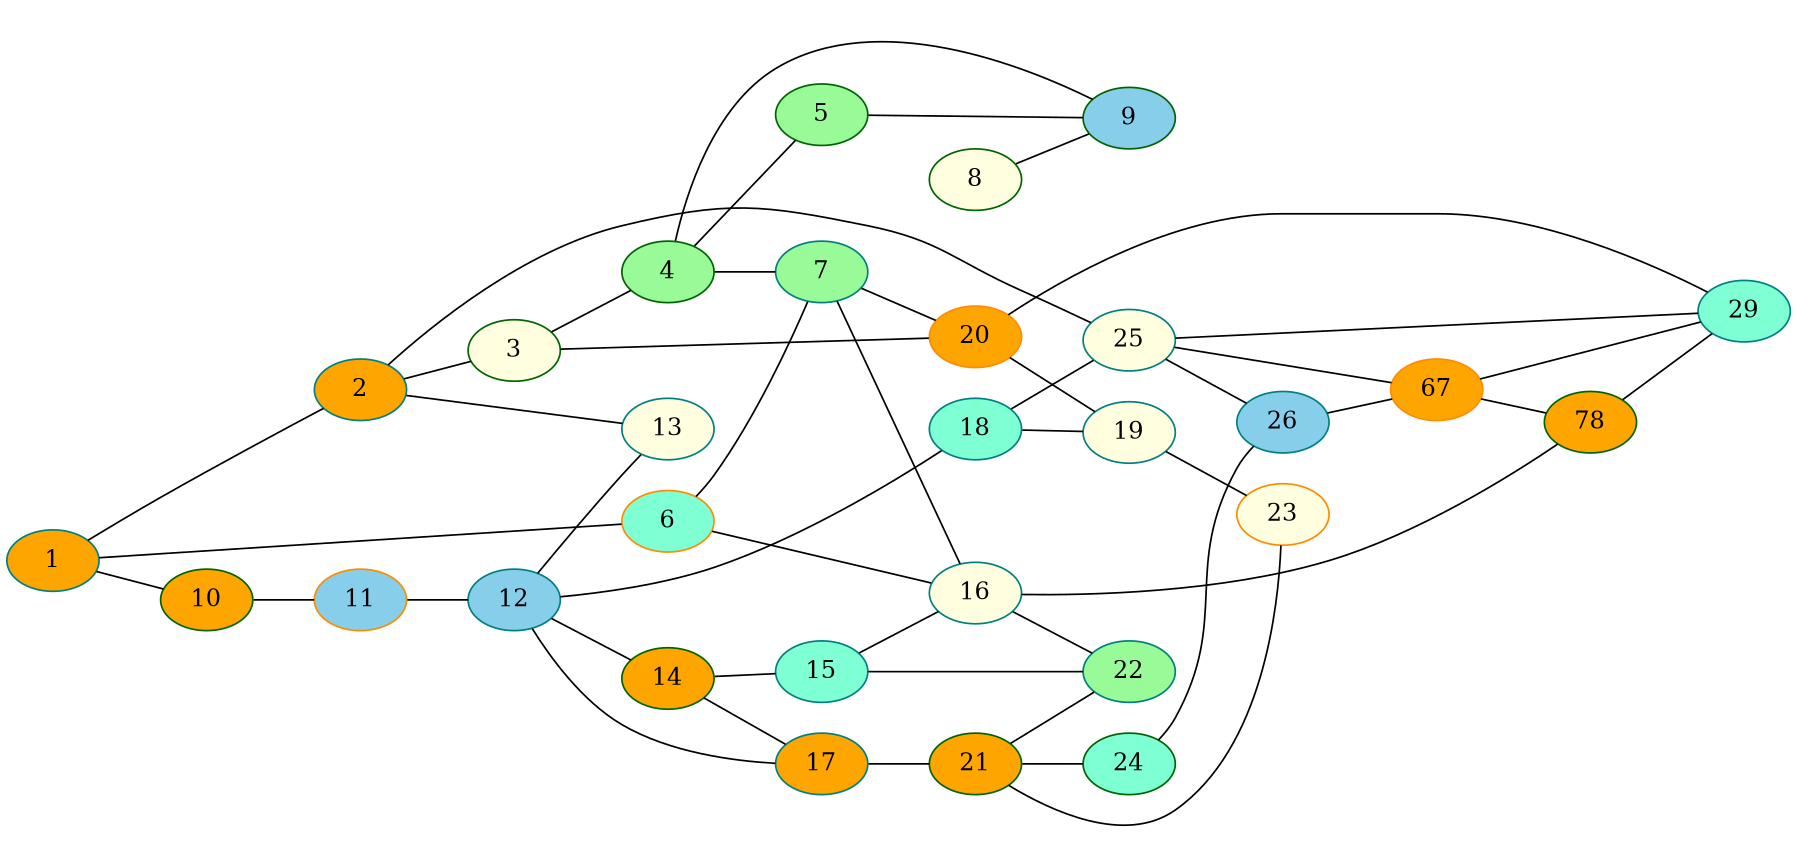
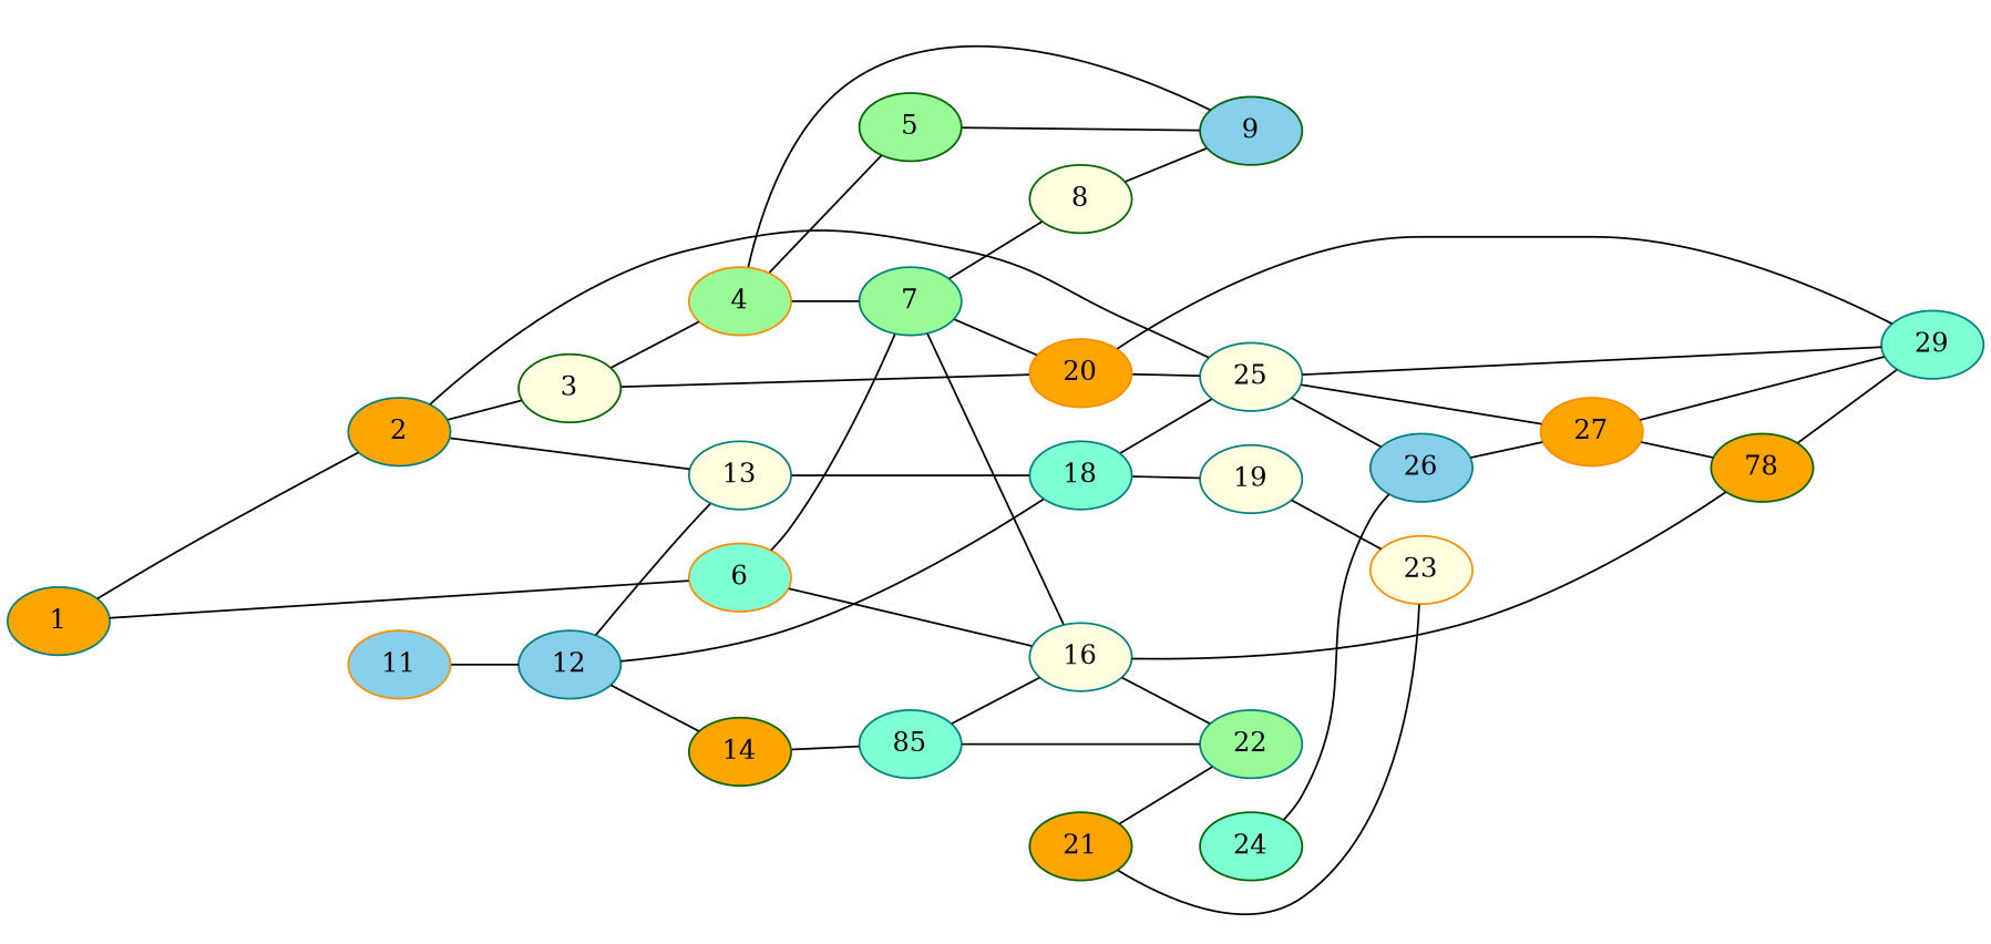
  graph {
    rankdir=LR
    node [color=teal fillcolor=orange style=filled]
    edge [weight=1.0]
    1
    2
    6 [color=darkorange fillcolor=aquamarine]
-   10 [color=darkgreen]
    3 [color=darkgreen fillcolor=lightyellow]
    13 [fillcolor=lightyellow]
    25 [fillcolor=lightyellow]
    7 [fillcolor=palegreen]
    16 [fillcolor=lightyellow]
    11 [color=darkorange fillcolor=skyblue]
-   4 [color=darkgreen fillcolor=palegreen]
+   4 [color=darkorange fillcolor=palegreen]
    20 [color=darkorange]
    18 [fillcolor=aquamarine]
    29 [fillcolor=aquamarine]
    26 [fillcolor=skyblue]
-   27 [color=darkorange label=67]
+   27 [color=darkorange]
    5 [color=darkgreen fillcolor=palegreen]
    9 [color=darkgreen fillcolor=skyblue]
    8 [color=darkgreen fillcolor=lightyellow]
    22 [fillcolor=palegreen]
    n21 [color=darkgreen label=78]
    12 [fillcolor=skyblue]
    14 [color=darkgreen]
-   17
-   15 [fillcolor=aquamarine]
+   15 [fillcolor=aquamarine label=85]
    21 [color=darkgreen]
    19 [fillcolor=lightyellow]
    23 [color=darkorange fillcolor=lightyellow]
    24 [color=darkgreen fillcolor=aquamarine]
    1 -- 2
    1 -- 6
-   1 -- 10 [weight=2.0]
    2 -- 3
    2 -- 13
    2 -- 25
    6 -- 7
    6 -- 16
-   10 -- 11
    3 -- 4
    3 -- 20 [weight=2.0]
+   13 -- 18
    25 -- 29
    25 -- 26
    25 -- 27
    7 -- 16
    7 -- 20
+   7 -- 8
    16 -- 22
    16 -- n21 [weight=2.0]
    11 -- 12 [weight=2.0]
    4 -- 7
    4 -- 5
    4 -- 9
-   20 -- 19
+   20 -- 25
    20 -- 29 [weight=2.0]
    18 -- 25 [weight=2.0]
    18 -- 19
    26 -- 27
    27 -- 29
    27 -- n21
    5 -- 9
    8 -- 9 [weight=2.0]
    n21 -- 29 [weight=2.0]
    12 -- 13
    12 -- 18
    12 -- 14
-   12 -- 17
-   14 -- 17
    14 -- 15
-   17 -- 21
    15 -- 16
    15 -- 22
    21 -- 22
    21 -- 23 [weight=2.0]
-   21 -- 24 [weight=2.0]
    19 -- 23
    24 -- 26
  }
